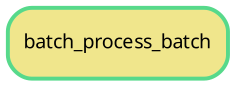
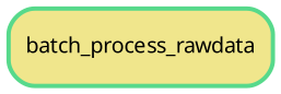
  digraph {
    bgcolor=white
-   n1 [color="0.40 0.6 0.85" fontname=sans fontsize=10 label=batch_process_batch penwidth=2 shape=box style="rounded,filled" fillcolor=khaki]
+   n1 [color="0.40 0.6 0.85" fontname=sans fontsize=10 label=batch_process_rawdata penwidth=2 shape=box style="rounded,filled" fillcolor=khaki]
  }
